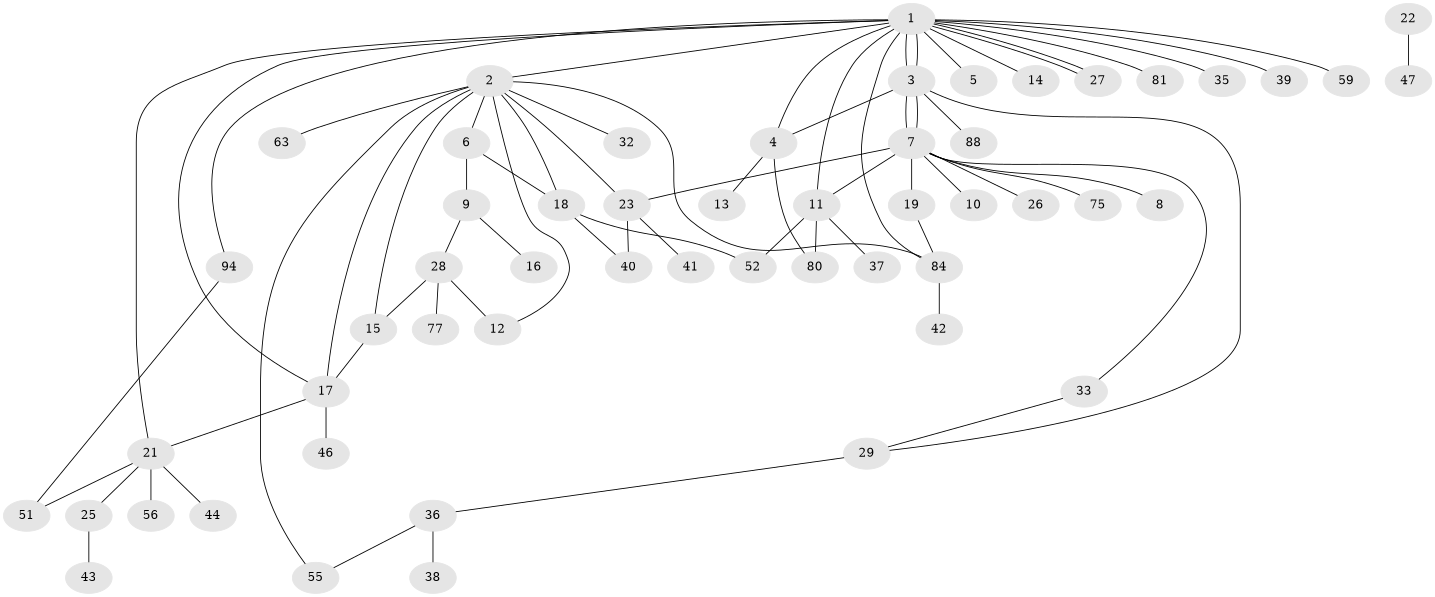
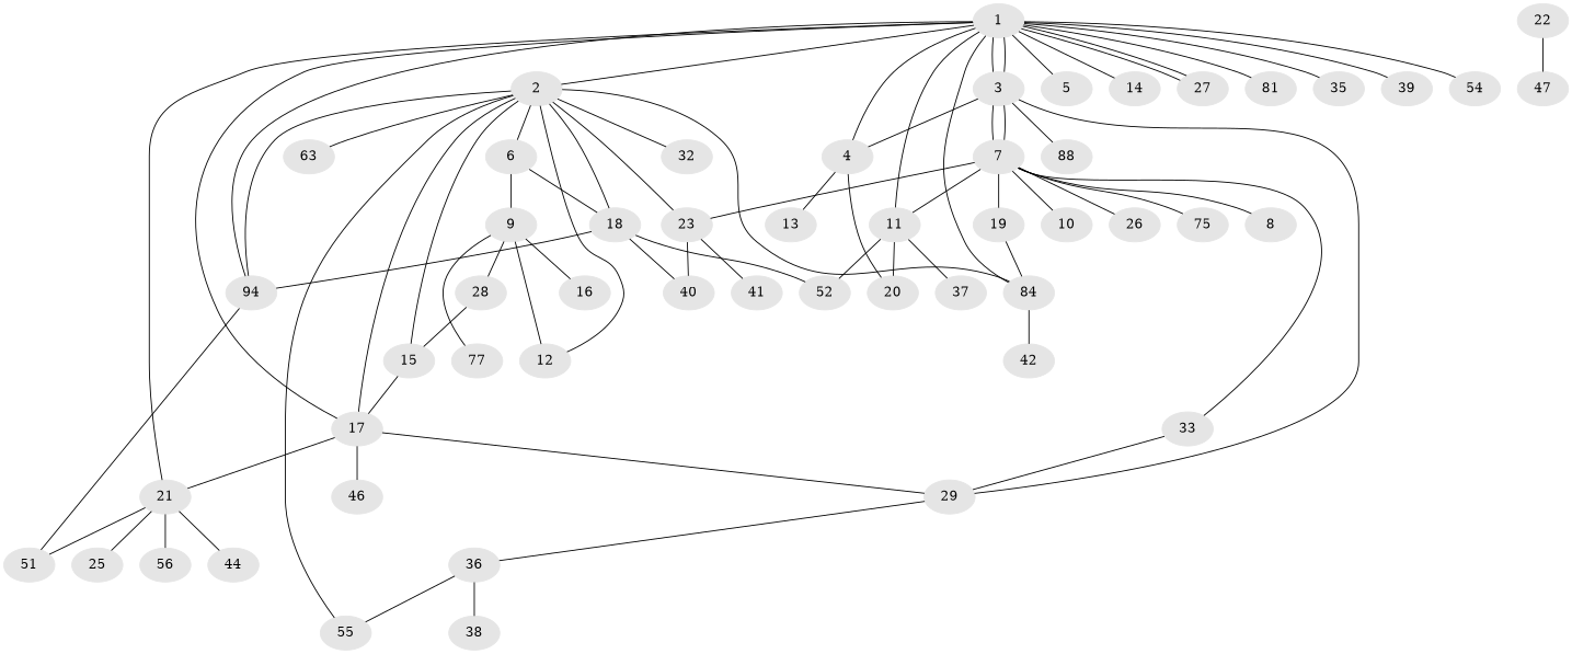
  graph {
    node [color=gray90 style=filled]
    1
    2
    3
    4
    5
    11
    14
    17
    21
    n10 [label=94]
    27
    n12 [label=81]
    n13 [label=84]
    35
    39
-   54 [label=59]
+   54
    6
    12
    15
    23
    32
    n22 [label=63]
    55
    18
    7
    29
    n27 [label=88]
    13
-   20 [label=80]
+   20
    37
    52
    46
    25
    51
    56
    44
    42
    9
    22
    47
    40
    41
    19
    8
    10
    26
    33
    n48 [label=75]
    36
    16
    28
    n52 [label=77]
-   43
    38
    1 -- 2
    1 -- 3
    1 -- 3
    1 -- 4
    1 -- 5
    1 -- 11
    1 -- 14
    1 -- 17
    1 -- 21
    1 -- n10
    1 -- 27
    1 -- 27
    1 -- n12
    1 -- n13
    1 -- 35
    1 -- 39
    1 -- 54
    2 -- 17
+   2 -- n10
    2 -- n13
    2 -- 6
    2 -- 12
    2 -- 15
    2 -- 23
    2 -- 32
    2 -- n22
    2 -- 55
    2 -- 18
    3 -- 4
    3 -- 7
    3 -- 7
    3 -- 29
    3 -- n27
    4 -- 13
    4 -- 20
    11 -- 20
    11 -- 37
    11 -- 52
    17 -- 21
+   17 -- 29
    17 -- 46
    21 -- 25
    21 -- 51
    21 -- 56
    21 -- 44
    n10 -- 51
    n13 -- 42
    6 -- 18
    6 -- 9
    15 -- 17
    23 -- 40
    23 -- 41
+   18 -- n10
    18 -- 52
    18 -- 40
    7 -- 11
    7 -- 23
    7 -- 19
    7 -- 8
    7 -- 10
    7 -- 26
    7 -- 33
    7 -- n48
    29 -- 36
-   25 -- 43
-   28 -- 12
+   9 -- 12
    9 -- 16
    9 -- 28
-   28 -- n52
+   9 -- n52
    22 -- 47
    19 -- n13
    33 -- 29
    36 -- 55
    36 -- 38
    28 -- 15
  }
